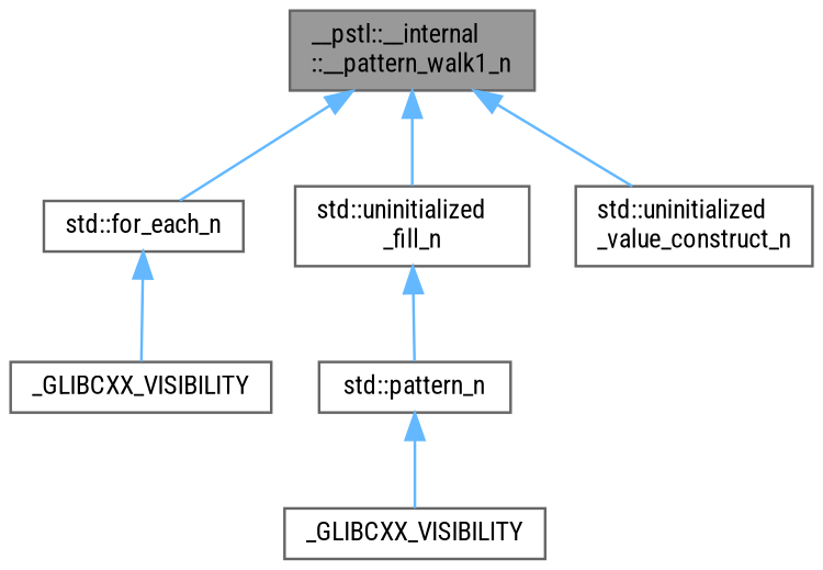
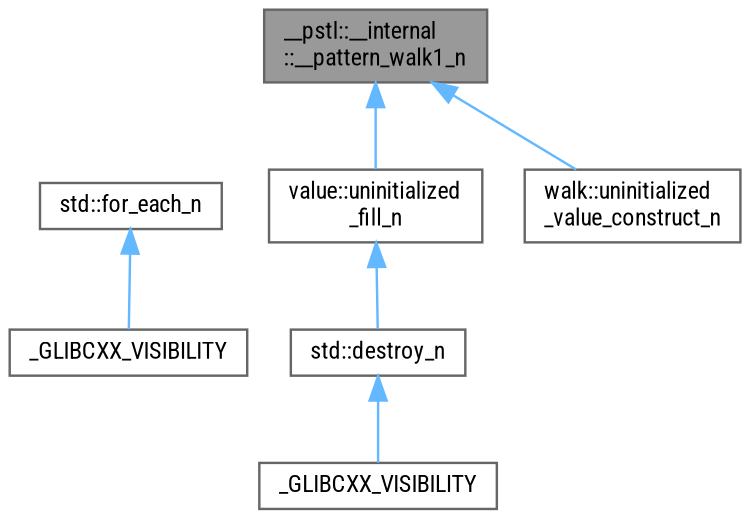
  digraph {
    fontname="Roboto Condensed"
    rankdir=TB
    node [color=grey40 fillcolor=white fontname="Roboto Condensed" fontsize=10 shape=box style=filled]
    edge [color=steelblue1 dir=back fontname="Roboto Condensed" fontsize=10 labelfontname=Helvetica labelfontsize=10 style=solid]
    n1 [color=gray40 fillcolor=grey60 fontcolor=black height=0.2 label="__pstl::__internal\l::__pattern_walk1_n" width=0.4]
    n2 [height=0.2 label="std::for_each_n" width=0.4]
-   n3 [height=0.2 label="std::uninitialized\l_fill_n" width=0.4]
-   n4 [height=0.2 label="std::uninitialized\l_value_construct_n" width=0.4]
-   n5 [height=0.2 label="std::pattern_n" width=0.4]
+   n3 [height=0.2 label="value::uninitialized\l_fill_n" width=0.4]
+   n4 [height=0.2 label="walk::uninitialized\l_value_construct_n" width=0.4]
+   n5 [height=0.2 label="std::destroy_n" width=0.4]
    n6 [height=0.2 label=_GLIBCXX_VISIBILITY width=0.4]
    n7 [height=0.2 label=_GLIBCXX_VISIBILITY width=0.4]
-   n1 -> n2
    n1 -> n3
    n1 -> n4
    n2 -> n7
    n3 -> n5
    n5 -> n6
  }
